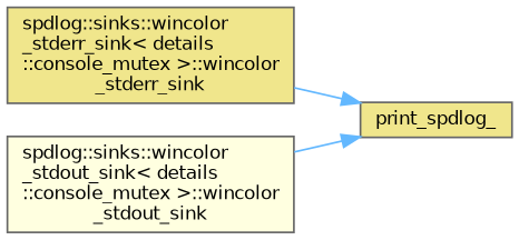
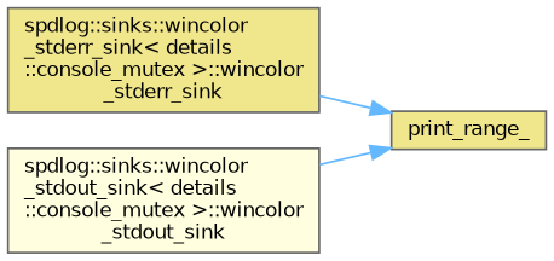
  digraph {
    rankdir=RL
    node [color=grey40 fillcolor=khaki fontname=Helvetica fontsize=10 shape=box style=filled]
    edge [color=steelblue1 dir=back fontname=Helvetica fontsize=10 labelfontname=Helvetica labelfontsize=10 style=solid]
-   n1 [color=gray40 fontcolor=black height=0.2 label=print_spdlog_ width=0.4]
+   n1 [color=gray40 fontcolor=black height=0.2 label=print_range_ width=0.4]
    n2 [height=0.2 label="spdlog::sinks::wincolor\l_stderr_sink\< details\l::console_mutex \>::wincolor\l_stderr_sink" width=0.4]
    n3 [fillcolor=lightyellow height=0.2 label="spdlog::sinks::wincolor\l_stdout_sink\< details\l::console_mutex \>::wincolor\l_stdout_sink" width=0.4]
    n1 -> n2
    n1 -> n3
  }
